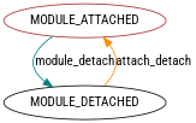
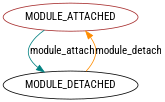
  digraph {
    fontname="Roboto Condensed"
    node [fontname="Roboto Condensed"]
    edge [fontname="Roboto Condensed"]
    MODULE_ATTACHED [color=brown]
    MODULE_DETACHED [color=black]
-   MODULE_ATTACHED -> MODULE_DETACHED [label=module_detach color=teal]
-   MODULE_DETACHED -> MODULE_ATTACHED [label=attach_detach color=darkorange]
+   MODULE_ATTACHED -> MODULE_DETACHED [label=module_attach color=teal]
+   MODULE_DETACHED -> MODULE_ATTACHED [label=module_detach color=darkorange]
  }
